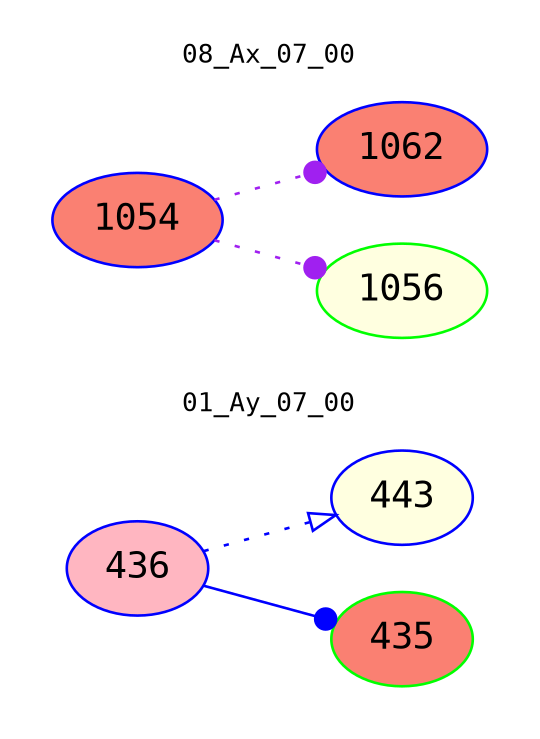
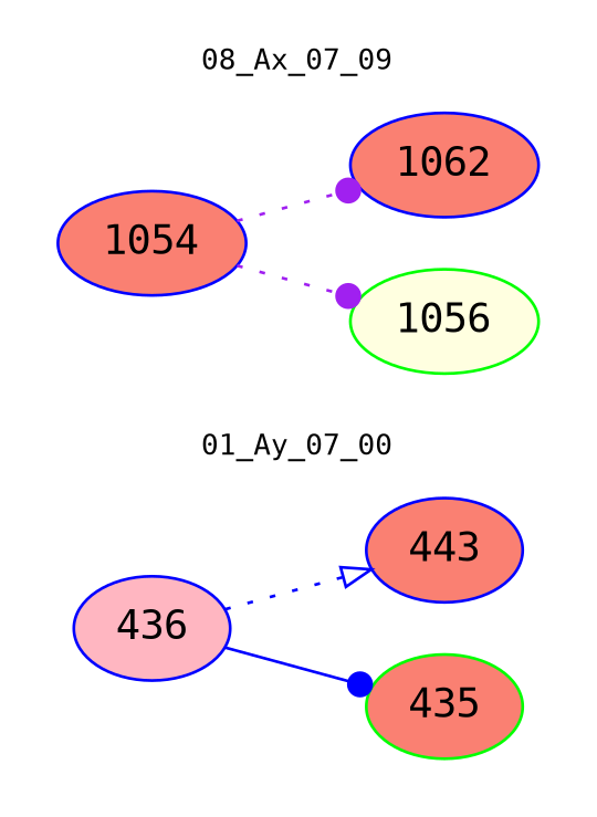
  digraph {
    fontname="DejaVu Sans Mono"
    rankdir=LR
    node [color=blue fillcolor=salmon fontname="DejaVu Sans Mono" style=filled]
    edge [arrowhead=dot color=blue fontname="DejaVu Sans Mono" style=dotted]
    n1 [fillcolor=lightpink label=436]
    n2 [color=green label=435]
-   n3 [fillcolor=lightyellow label=443]
+   n3 [label=443]
    n4 [label=1054]
    n5 [color=green fillcolor=lightyellow label=1056]
    n6 [label=1062]
    subgraph cluster_1 {
      color=white
      fontsize=10
      label="01_Ay_07_00"
      n1
      n2
      n3
    }
    subgraph cluster_2 {
      color=white
      fontsize=10
-     label="08_Ax_07_00"
+     label="08_Ax_07_09"
      n4
      n5
      n6
    }
    n1 -> n2 [style=solid]
    n1 -> n3 [arrowhead=onormal]
    n4 -> n5 [color=purple]
    n4 -> n6 [color=purple]
  }
